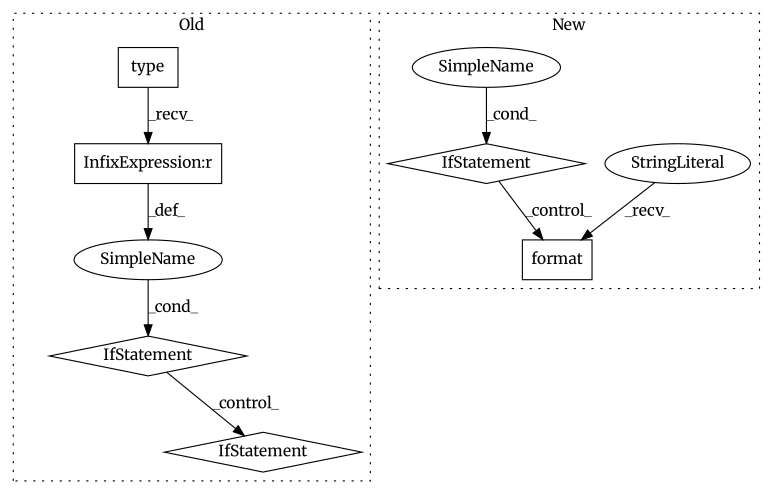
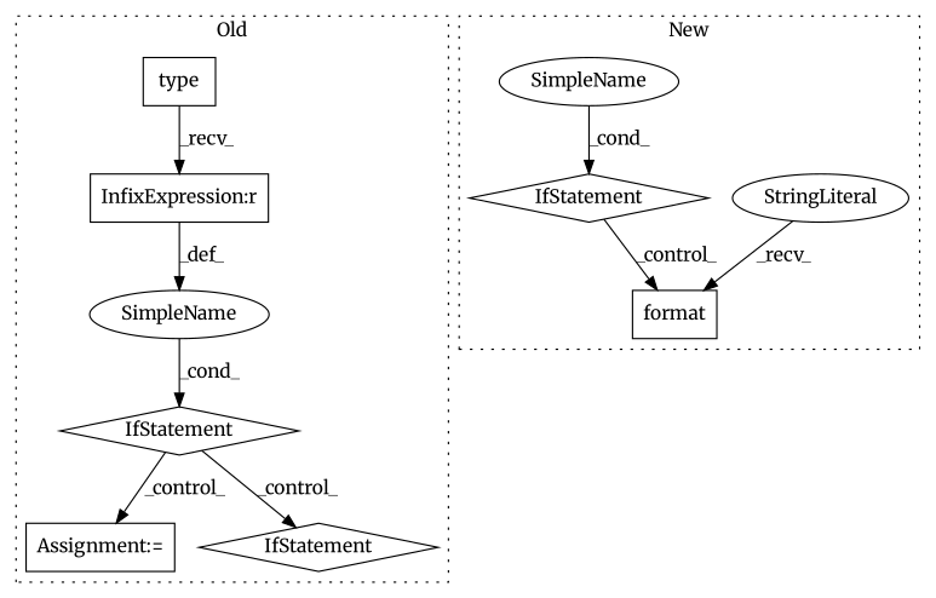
  digraph {
    fontname=Merriweather
    node [a=25 fontname=Merriweather l="4,2" shape=box]
    edge [fontname=Merriweather]
    n1 [a=32 l="5,1" label=type s="3194,3204"]
    n2 [a=27 l=4 label="InfixExpression:r" s=3205]
    n3 [label=IfStatement s="3190,3212" shape=diamond]
+   n4 [a=7 l=1 label="Assignment:=" s=3360]
    n5 [a=42 label=SimpleName shape=ellipse l=""]
    n6 [label=IfStatement s="3392,3417" shape=diamond]
    n7 [a=32 l="7,1" label=format s="3347,3404"]
    n8 [a=45 l=11 label=StringLiteral s=3335 shape=ellipse]
    n9 [label=IfStatement s="3302,3312" shape=diamond]
    n10 [a=42 l=6 label=SimpleName s=3306 shape=ellipse]
    subgraph cluster_1 {
      label=Old
      style=dotted
      n1
      n2
      n3
+     n4
      n5
      n6
    }
    subgraph cluster_2 {
      label=New
      style=dotted
      n7
      n8
      n9
      n10
    }
    n1 -> n2 [label=_recv_]
    n2 -> n5 [label=_def_]
+   n3 -> n4 [label=_control_]
    n3 -> n6 [label=_control_]
    n5 -> n3 [label=_cond_]
    n8 -> n7 [label=_recv_]
    n9 -> n7 [label=_control_]
    n10 -> n9 [label=_cond_]
  }
